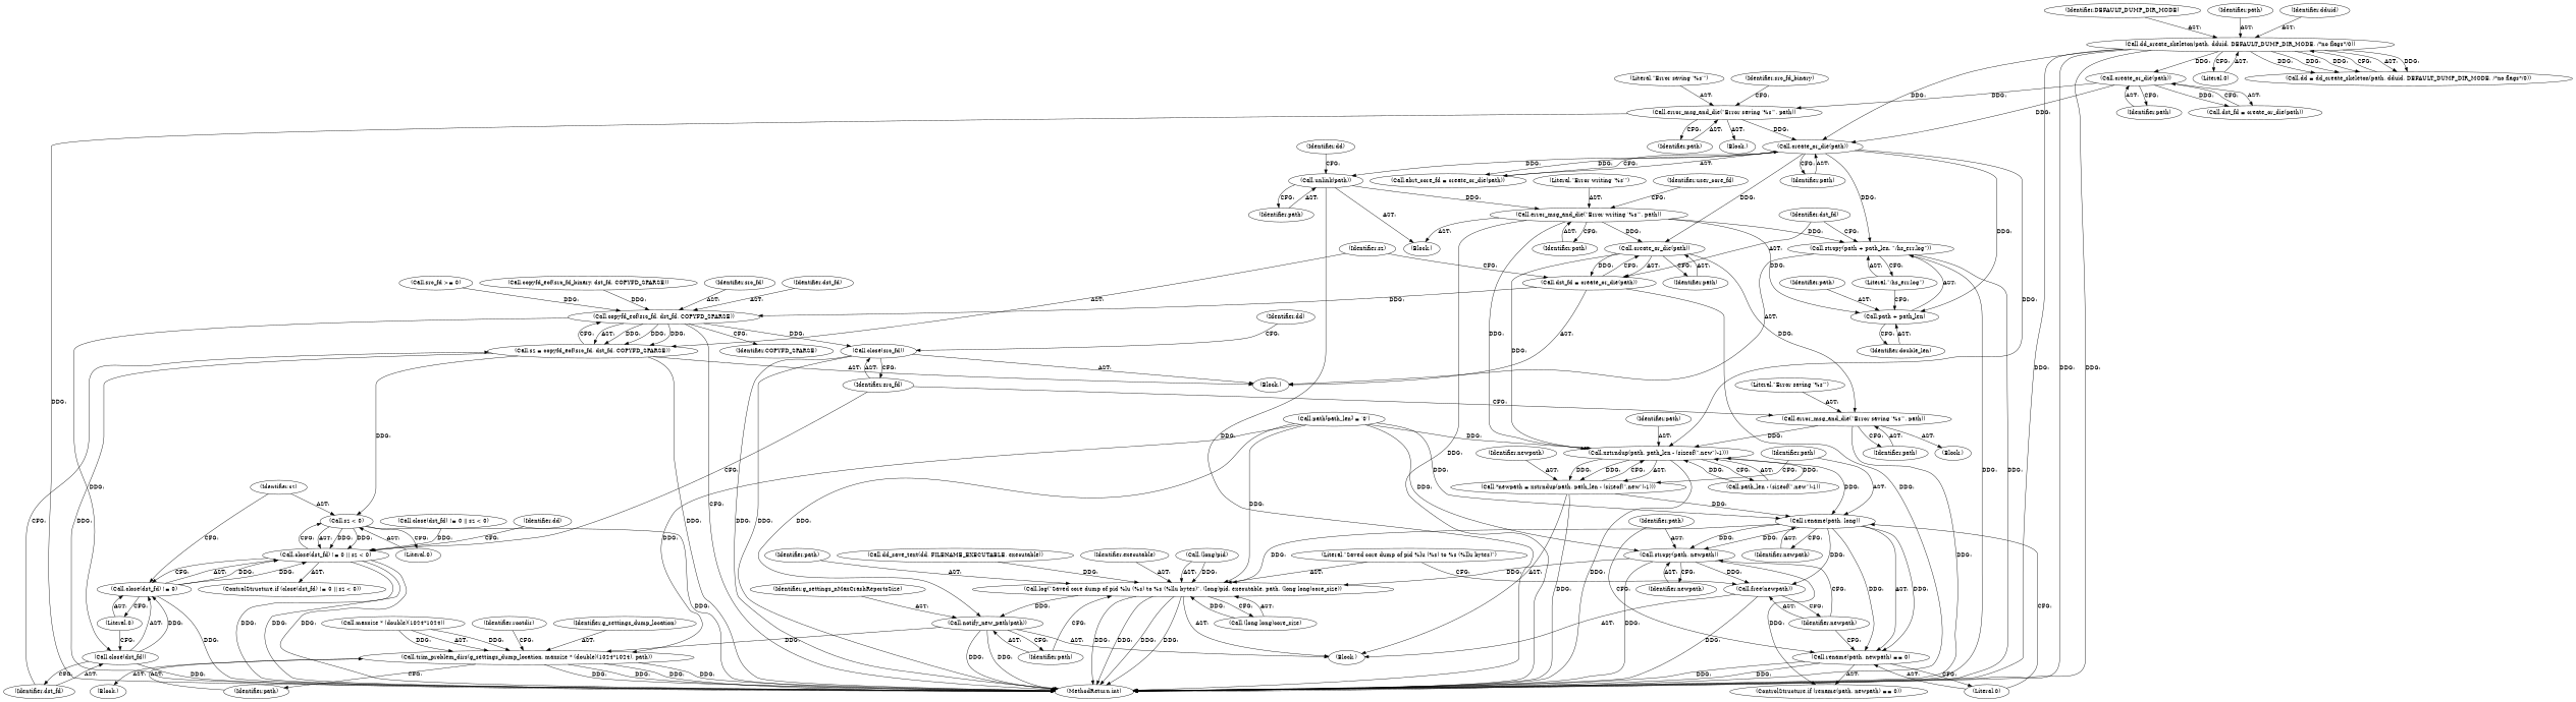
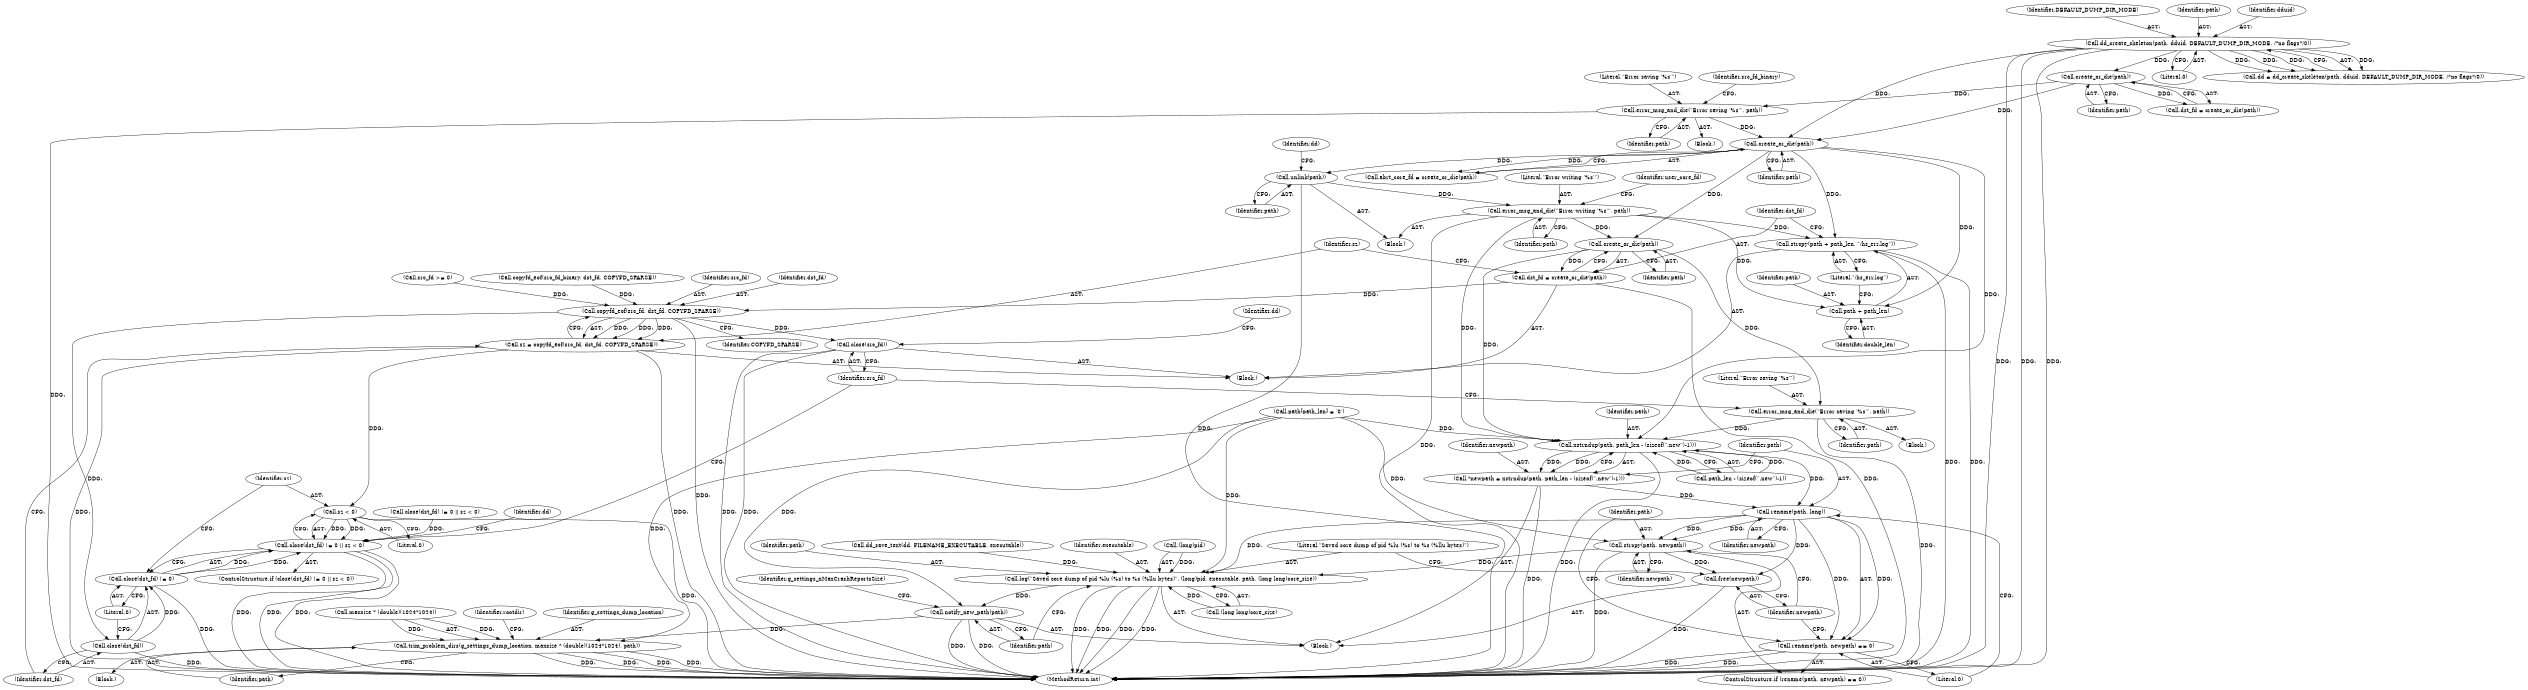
  digraph {
    n1 [label="(Call,unlink(path))"]
    n2 [label="(Call,error_msg_and_die(\"Error writing '%s'\", path))"]
    n3 [label="(Block,)"]
    n4 [label="(Identifier,path)"]
    n5 [label="(MethodReturn,int)"]
    n6 [label="(Call,strcpy(path + path_len, \"/hs_err.log\"))"]
    n7 [label="(Call,path + path_len)"]
    n8 [label="(Call,create_or_die(path))"]
    n9 [label="(Call,xstrndup(path, path_len - (sizeof(\".new\")-1)))"]
    n10 [label="(Identifier,path)"]
    n11 [label="(Call,create_or_die(path))"]
    n12 [label="(Identifier,path)"]
    n13 [label="(Call,abrt_core_fd = create_or_die(path))"]
    n14 [label="(Block,)"]
    n15 [label="(Literal,\"/hs_err.log\")"]
    n16 [label="(Identifier,double_len)"]
    n17 [label="(Call,dst_fd = create_or_die(path))"]
    n18 [label="(Call,error_msg_and_die(\"Error saving '%s'\", path))"]
    n19 [label="(Identifier,path)"]
    n20 [label="(Call,*newpath = xstrndup(path, path_len - (sizeof(\".new\")-1)))"]
    n21 [label="(Call,rename(path, long))"]
    n22 [label="(Call,path_len - (sizeof(\".new\")-1))"]
    n23 [label="(Call,error_msg_and_die(\"Error saving '%s'\", path))"]
    n24 [label="(Identifier,path)"]
    n25 [label="(Block,)"]
    n26 [label="(Call,create_or_die(path))"]
    n27 [label="(Call,dst_fd = create_or_die(path))"]
    n28 [label="(Identifier,path)"]
    n29 [label="(Call,dd_create_skeleton(path, dduid, DEFAULT_DUMP_DIR_MODE, /*no flags*/0))"]
    n30 [label="(Literal,0)"]
    n31 [label="(Call,dd = dd_create_skeleton(path, dduid, DEFAULT_DUMP_DIR_MODE, /*no flags*/0))"]
    n32 [label="(Call,copyfd_eof(src_fd, dst_fd, COPYFD_SPARSE))"]
    n33 [label="(Block,)"]
    n34 [label="(Identifier,path)"]
    n35 [label="(Call,sz = copyfd_eof(src_fd, dst_fd, COPYFD_SPARSE))"]
    n36 [label="(Call,close(dst_fd))"]
    n37 [label="(Call,close(src_fd))"]
    n38 [label="(Identifier,COPYFD_SPARSE)"]
    n39 [label="(Call,sz < 0)"]
    n40 [label="(Call,close(dst_fd) != 0)"]
    n41 [label="(Identifier,dst_fd)"]
    n42 [label="(Identifier,src_fd)"]
    n43 [label="(Call,close(dst_fd) != 0 || sz < 0)"]
    n44 [label="(Literal,0)"]
    n45 [label="(ControlStructure,if (close(dst_fd) != 0 || sz < 0))"]
    n46 [label="(Literal,0)"]
    n47 [label="(Block,)"]
    n48 [label="(Call,rename(path, newpath) == 0)"]
    n49 [label="(Call,strcpy(path, newpath))"]
    n50 [label="(Call,free(newpath))"]
    n51 [label="(Call,log(\"Saved core dump of pid %lu (%s) to %s (%llu bytes)\", (long)pid, executable, path, (long long)core_size))"]
    n52 [label="(Identifier,newpath)"]
    n53 [label="(ControlStructure,if (rename(path, newpath) == 0))"]
    n54 [label="(Literal,0)"]
    n55 [label="(Identifier,newpath)"]
    n56 [label="(Identifier,newpath)"]
    n57 [label="(Call,notify_new_path(path))"]
    n58 [label="(Call,(long long)core_size)"]
    n59 [label="(Call,trim_problem_dirs(g_settings_dump_location, maxsize * (double)(1024*1024), path))"]
    n60 [label="(Identifier,path)"]
    n61 [label="(Identifier,path)"]
    n62 [label="(Block,)"]
    n63 [label="(Identifier,newpath)"]
    n64 [label="(Literal,\"Error saving '%s'\")"]
    n65 [label="(Identifier,dst_fd)"]
    n66 [label="(Identifier,src_fd)"]
    n67 [label="(Literal,\"Saved core dump of pid %lu (%s) to %s (%llu bytes)\")"]
    n68 [label="(Identifier,path)"]
    n69 [label="(Call,dd_save_text(dd, FILENAME_EXECUTABLE, executable))"]
    n70 [label="(Identifier,dd)"]
    n71 [label="(Identifier,path)"]
    n72 [label="(Identifier,g_settings_nMaxCrashReportsSize)"]
    n73 [label="(Identifier,executable)"]
    n74 [label="(Identifier,user_core_fd)"]
    n75 [label="(Literal,\"Error saving '%s'\")"]
    n76 [label="(Identifier,DEFAULT_DUMP_DIR_MODE)"]
    n77 [label="(Identifier,path)"]
    n78 [label="(Identifier,dd)"]
    n79 [label="(Identifier,dst_fd)"]
    n80 [label="(Call,src_fd >= 0)"]
    n81 [label="(Call,maxsize * (double)(1024*1024))"]
    n82 [label="(Literal,\"Error writing '%s'\")"]
    n83 [label="(Identifier,path)"]
    n84 [label="(Identifier,dd)"]
    n85 [label="(Identifier,sz)"]
    n86 [label="(Identifier,sz)"]
    n87 [label="(Call,path[path_len] = '\0')"]
    n88 [label="(Call,(long)pid)"]
    n89 [label="(Identifier,path)"]
    n90 [label="(Identifier,src_fd_binary)"]
    n91 [label="(Identifier,dduid)"]
    n92 [label="(Call,close(dst_fd) != 0 || sz < 0)"]
    n93 [label="(Identifier,rootdir)"]
    n94 [label="(Call,copyfd_eof(src_fd_binary, dst_fd, COPYFD_SPARSE))"]
    n95 [label="(Identifier,path)"]
    n96 [label="(Identifier,g_settings_dump_location)"]
    n1 -> n2 [label="DDG: "]
    n1 -> n3 [label="AST: "]
    n1 -> n4 [label="CFG: "]
    n1 -> n5 [label="DDG: "]
    n2 -> n3 [label="AST: "]
    n2 -> n5 [label="DDG: "]
    n2 -> n6 [label="DDG: "]
    n2 -> n7 [label="DDG: "]
    n2 -> n8 [label="DDG: "]
    n2 -> n9 [label="DDG: "]
    n2 -> n10 [label="CFG: "]
    n4 -> n1 [label="AST: "]
    n6 -> n5 [label="DDG: "]
    n6 -> n5 [label="DDG: "]
    n6 -> n14 [label="AST: "]
    n6 -> n15 [label="CFG: "]
    n7 -> n6 [label="AST: "]
    n7 -> n16 [label="CFG: "]
    n8 -> n9 [label="DDG: "]
    n8 -> n17 [label="AST: "]
    n8 -> n17 [label="DDG: "]
    n8 -> n18 [label="DDG: "]
    n8 -> n19 [label="CFG: "]
    n9 -> n5 [label="DDG: "]
    n9 -> n20 [label="AST: "]
    n9 -> n20 [label="DDG: "]
    n9 -> n20 [label="DDG: "]
    n9 -> n21 [label="DDG: "]
    n9 -> n22 [label="CFG: "]
    n10 -> n2 [label="AST: "]
    n11 -> n1 [label="DDG: "]
    n11 -> n6 [label="DDG: "]
    n11 -> n7 [label="DDG: "]
    n11 -> n8 [label="DDG: "]
    n11 -> n9 [label="DDG: "]
    n11 -> n12 [label="CFG: "]
    n11 -> n13 [label="AST: "]
    n11 -> n13 [label="DDG: "]
    n12 -> n11 [label="AST: "]
    n13 -> n11 [label="CFG: "]
    n15 -> n6 [label="AST: "]
    n15 -> n7 [label="CFG: "]
    n16 -> n7 [label="AST: "]
    n17 -> n5 [label="DDG: "]
    n17 -> n8 [label="CFG: "]
    n17 -> n14 [label="AST: "]
    n17 -> n32 [label="DDG: "]
    n18 -> n5 [label="DDG: "]
    n18 -> n9 [label="DDG: "]
    n18 -> n33 [label="AST: "]
    n18 -> n34 [label="CFG: "]
    n19 -> n8 [label="AST: "]
    n20 -> n5 [label="DDG: "]
    n20 -> n9 [label="CFG: "]
    n20 -> n21 [label="DDG: "]
    n20 -> n47 [label="AST: "]
    n21 -> n48 [label="AST: "]
    n21 -> n48 [label="DDG: "]
    n21 -> n48 [label="DDG: "]
    n21 -> n49 [label="DDG: "]
    n21 -> n49 [label="DDG: "]
    n21 -> n50 [label="DDG: "]
    n21 -> n51 [label="DDG: "]
    n21 -> n52 [label="CFG: "]
    n22 -> n9 [label="AST: "]
    n22 -> n9 [label="DDG: "]
    n22 -> n9 [label="DDG: "]
    n23 -> n5 [label="DDG: "]
    n23 -> n11 [label="DDG: "]
    n23 -> n24 [label="CFG: "]
    n23 -> n25 [label="AST: "]
    n24 -> n23 [label="AST: "]
    n26 -> n11 [label="DDG: "]
    n26 -> n23 [label="DDG: "]
    n26 -> n27 [label="AST: "]
    n26 -> n27 [label="DDG: "]
    n26 -> n28 [label="CFG: "]
    n27 -> n26 [label="CFG: "]
    n28 -> n26 [label="AST: "]
    n29 -> n5 [label="DDG: "]
    n29 -> n5 [label="DDG: "]
    n29 -> n5 [label="DDG: "]
    n29 -> n11 [label="DDG: "]
    n29 -> n26 [label="DDG: "]
    n29 -> n30 [label="CFG: "]
    n29 -> n31 [label="AST: "]
    n29 -> n31 [label="DDG: "]
    n29 -> n31 [label="DDG: "]
    n29 -> n31 [label="DDG: "]
    n29 -> n31 [label="DDG: "]
    n30 -> n29 [label="AST: "]
    n31 -> n29 [label="CFG: "]
-   n32 -> n5 [label="CFG: "]
+   n32 -> n5 [label="DDG: "]
    n32 -> n35 [label="AST: "]
    n32 -> n35 [label="DDG: "]
    n32 -> n35 [label="DDG: "]
    n32 -> n35 [label="DDG: "]
    n32 -> n36 [label="DDG: "]
    n32 -> n37 [label="DDG: "]
    n32 -> n38 [label="CFG: "]
    n34 -> n18 [label="AST: "]
    n35 -> n5 [label="DDG: "]
    n35 -> n5 [label="DDG: "]
    n35 -> n14 [label="AST: "]
    n35 -> n32 [label="CFG: "]
    n35 -> n39 [label="DDG: "]
    n36 -> n5 [label="DDG: "]
    n36 -> n40 [label="AST: "]
    n36 -> n40 [label="DDG: "]
    n36 -> n41 [label="CFG: "]
    n37 -> n5 [label="DDG: "]
    n37 -> n5 [label="DDG: "]
    n37 -> n14 [label="AST: "]
    n37 -> n42 [label="CFG: "]
    n39 -> n5 [label="DDG: "]
    n39 -> n43 [label="AST: "]
    n39 -> n43 [label="DDG: "]
    n39 -> n43 [label="DDG: "]
    n39 -> n44 [label="CFG: "]
    n40 -> n5 [label="DDG: "]
    n40 -> n43 [label="AST: "]
    n40 -> n43 [label="DDG: "]
    n40 -> n43 [label="DDG: "]
    n40 -> n46 [label="CFG: "]
    n41 -> n35 [label="CFG: "]
    n41 -> n36 [label="AST: "]
    n42 -> n18 [label="CFG: "]
    n42 -> n37 [label="AST: "]
    n42 -> n43 [label="CFG: "]
    n43 -> n5 [label="DDG: "]
    n43 -> n5 [label="DDG: "]
    n43 -> n5 [label="DDG: "]
    n43 -> n39 [label="CFG: "]
    n43 -> n40 [label="CFG: "]
    n43 -> n45 [label="AST: "]
    n44 -> n39 [label="AST: "]
    n46 -> n36 [label="CFG: "]
    n46 -> n40 [label="AST: "]
    n48 -> n5 [label="DDG: "]
    n48 -> n5 [label="DDG: "]
    n48 -> n53 [label="AST: "]
    n48 -> n54 [label="CFG: "]
    n49 -> n5 [label="DDG: "]
    n49 -> n50 [label="DDG: "]
    n49 -> n51 [label="DDG: "]
-   n49 -> n53 [label="DDG: "]
+   n49 -> n53 [label="AST: "]
    n49 -> n55 [label="CFG: "]
    n50 -> n5 [label="DDG: "]
    n50 -> n47 [label="AST: "]
    n50 -> n56 [label="CFG: "]
    n51 -> n5 [label="DDG: "]
    n51 -> n5 [label="DDG: "]
    n51 -> n5 [label="DDG: "]
    n51 -> n5 [label="DDG: "]
    n51 -> n47 [label="AST: "]
    n51 -> n57 [label="DDG: "]
    n51 -> n58 [label="CFG: "]
    n52 -> n21 [label="AST: "]
    n54 -> n21 [label="CFG: "]
    n54 -> n48 [label="AST: "]
    n55 -> n49 [label="AST: "]
    n56 -> n48 [label="CFG: "]
    n56 -> n49 [label="CFG: "]
    n56 -> n50 [label="AST: "]
    n57 -> n5 [label="DDG: "]
    n57 -> n5 [label="DDG: "]
    n57 -> n47 [label="AST: "]
    n57 -> n59 [label="DDG: "]
    n57 -> n60 [label="CFG: "]
    n58 -> n51 [label="AST: "]
    n58 -> n51 [label="DDG: "]
    n59 -> n5 [label="DDG: "]
    n59 -> n5 [label="DDG: "]
    n59 -> n5 [label="DDG: "]
    n59 -> n5 [label="DDG: "]
    n59 -> n61 [label="CFG: "]
    n59 -> n62 [label="AST: "]
    n60 -> n51 [label="CFG: "]
    n60 -> n57 [label="AST: "]
    n61 -> n59 [label="AST: "]
    n63 -> n20 [label="AST: "]
    n64 -> n23 [label="AST: "]
    n65 -> n6 [label="CFG: "]
    n65 -> n17 [label="AST: "]
    n66 -> n32 [label="AST: "]
    n67 -> n50 [label="CFG: "]
    n67 -> n51 [label="AST: "]
    n68 -> n51 [label="AST: "]
    n69 -> n51 [label="DDG: "]
    n70 -> n1 [label="CFG: "]
    n71 -> n9 [label="AST: "]
-   n72 -> n57 [label="AST: "]
+   n72 -> n57 [label="CFG: "]
    n73 -> n51 [label="AST: "]
    n74 -> n2 [label="CFG: "]
    n75 -> n18 [label="AST: "]
    n76 -> n29 [label="AST: "]
    n77 -> n48 [label="CFG: "]
    n77 -> n49 [label="AST: "]
    n78 -> n43 [label="CFG: "]
    n79 -> n32 [label="AST: "]
    n80 -> n32 [label="DDG: "]
    n81 -> n59 [label="AST: "]
    n81 -> n59 [label="DDG: "]
    n81 -> n59 [label="DDG: "]
    n82 -> n2 [label="AST: "]
    n83 -> n29 [label="AST: "]
    n84 -> n37 [label="CFG: "]
    n85 -> n17 [label="CFG: "]
    n85 -> n35 [label="AST: "]
    n86 -> n39 [label="AST: "]
    n86 -> n40 [label="CFG: "]
    n87 -> n9 [label="DDG: "]
-   n87 -> n21 [label="DDG: "]
    n87 -> n49 [label="DDG: "]
    n87 -> n51 [label="DDG: "]
    n87 -> n57 [label="DDG: "]
    n87 -> n59 [label="DDG: "]
    n88 -> n51 [label="AST: "]
    n88 -> n51 [label="DDG: "]
    n89 -> n7 [label="AST: "]
    n90 -> n23 [label="CFG: "]
    n91 -> n29 [label="AST: "]
    n92 -> n43 [label="DDG: "]
    n93 -> n59 [label="CFG: "]
    n94 -> n32 [label="DDG: "]
    n95 -> n20 [label="CFG: "]
    n95 -> n21 [label="AST: "]
    n96 -> n59 [label="AST: "]
  }
